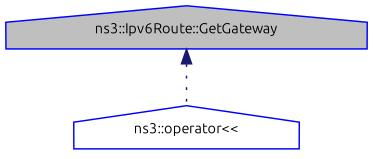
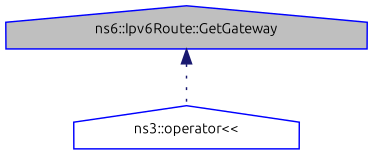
  digraph {
    rankdir=TB
    fontname=Ubuntu
    node [color=blue fontname=Ubuntu fontsize=10 shape=house style=filled]
-   n1 [fillcolor=grey75 fontcolor=black height=0.2 label="ns3::Ipv6Route::GetGateway" width=0.4]
+   n1 [fillcolor=grey75 fontcolor=black height=0.2 label="ns6::Ipv6Route::GetGateway" width=0.4]
    n2 [fillcolor=white height=0.2 label="ns3::operator\<\<" width=0.4]
    n1 -> n2 [color=midnightblue dir=back fontname=Ubuntu fontsize=10 labelfontname=Helvetica labelfontsize=10 style=dotted]
  }
